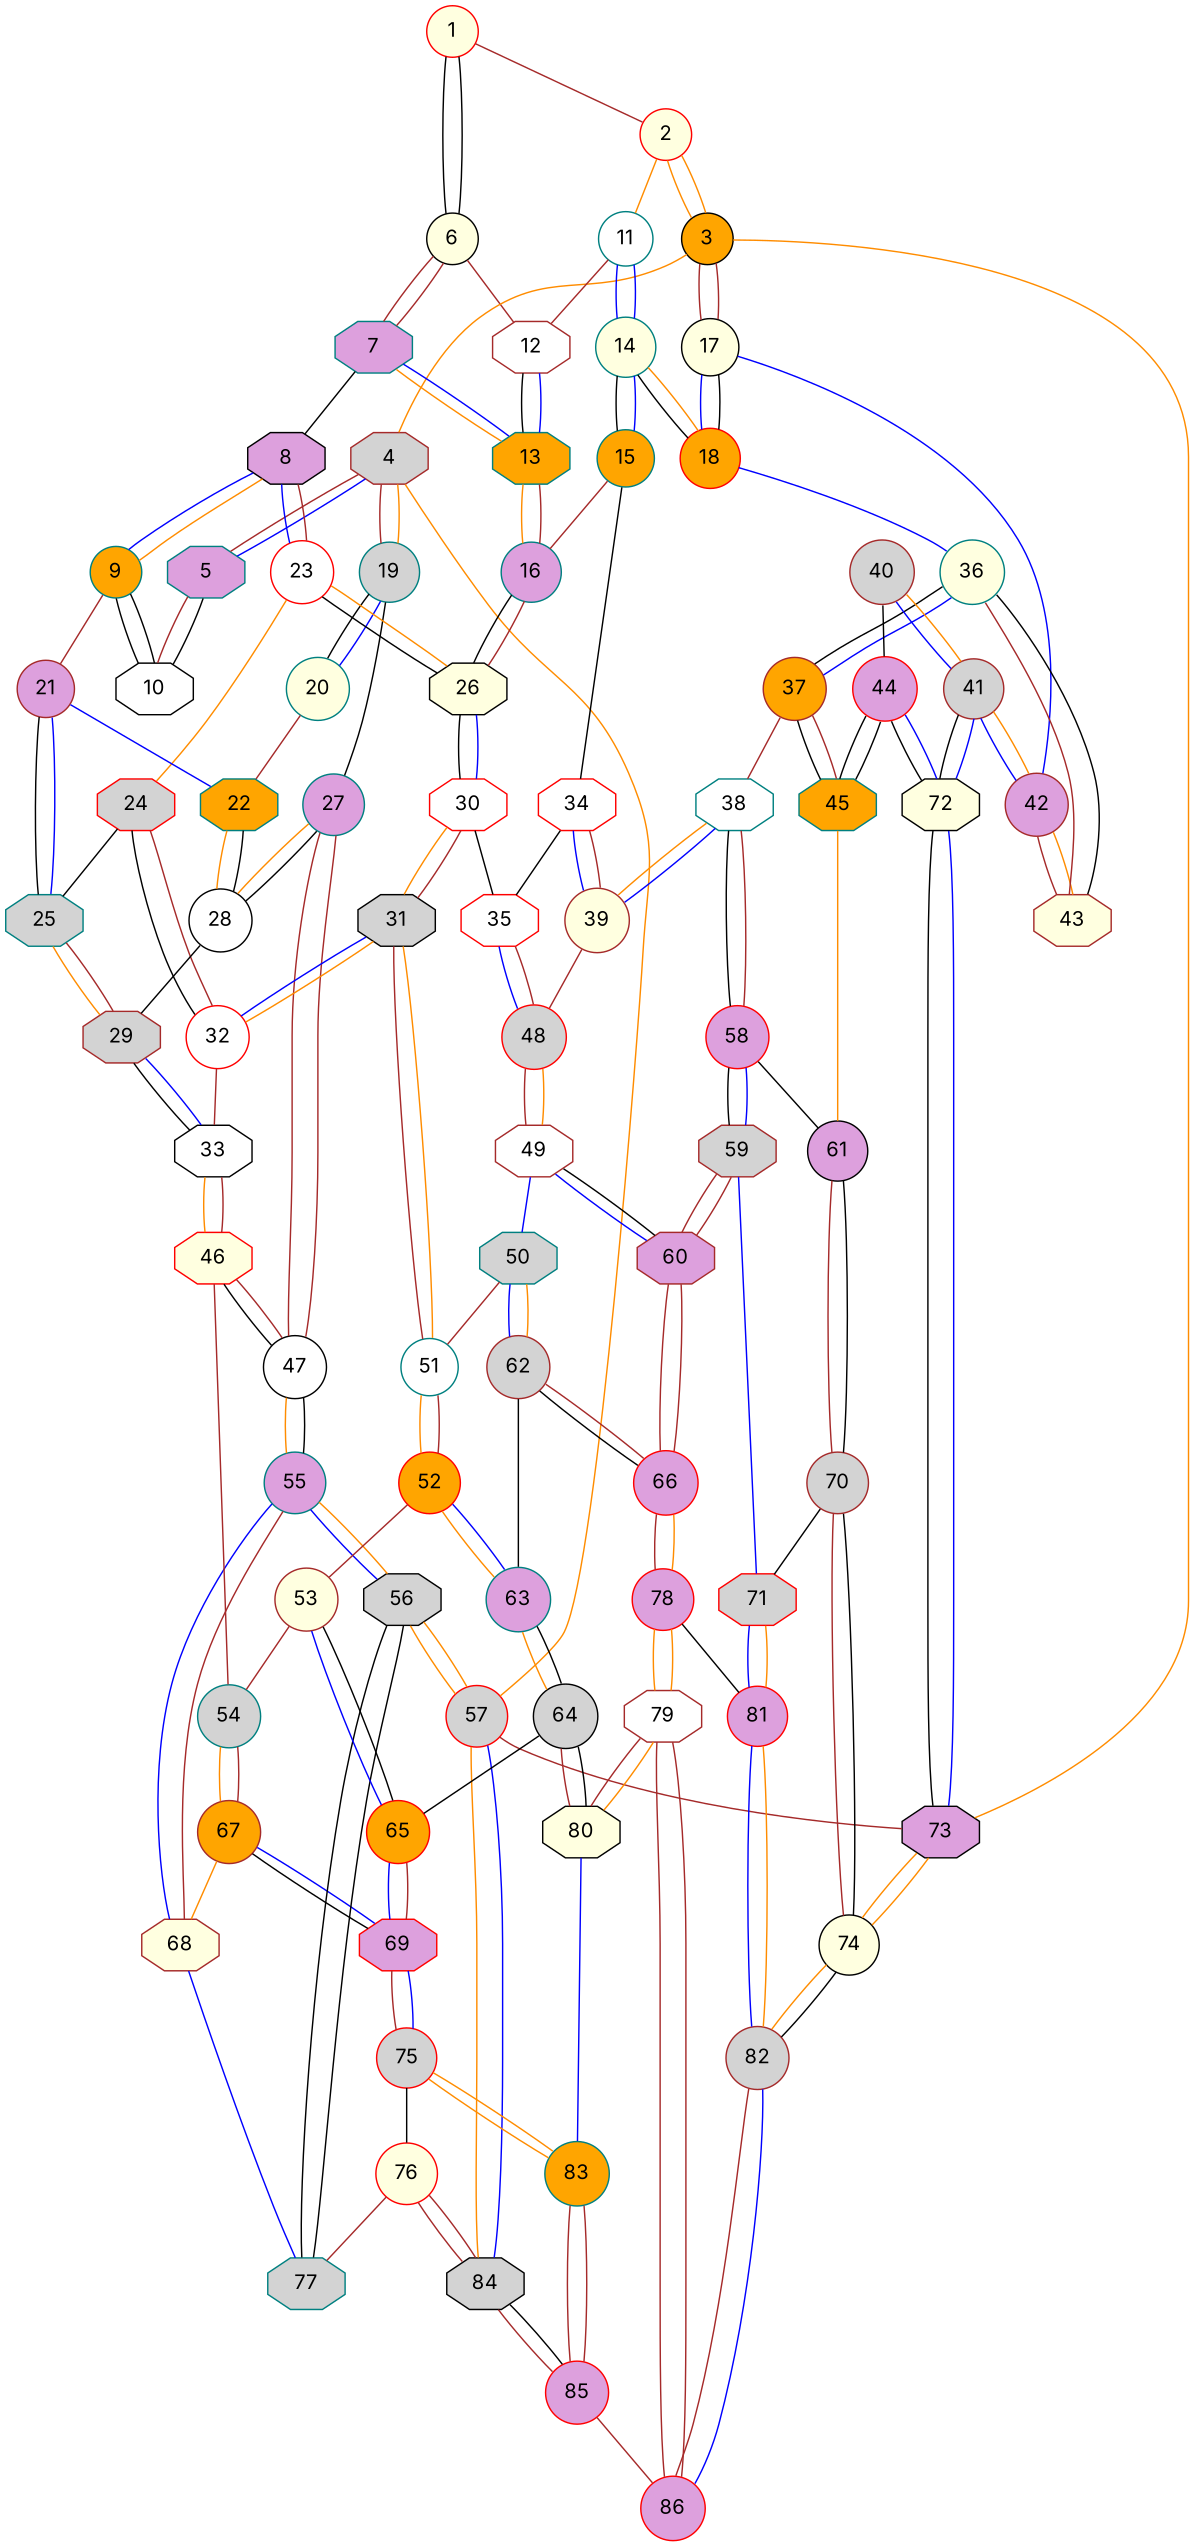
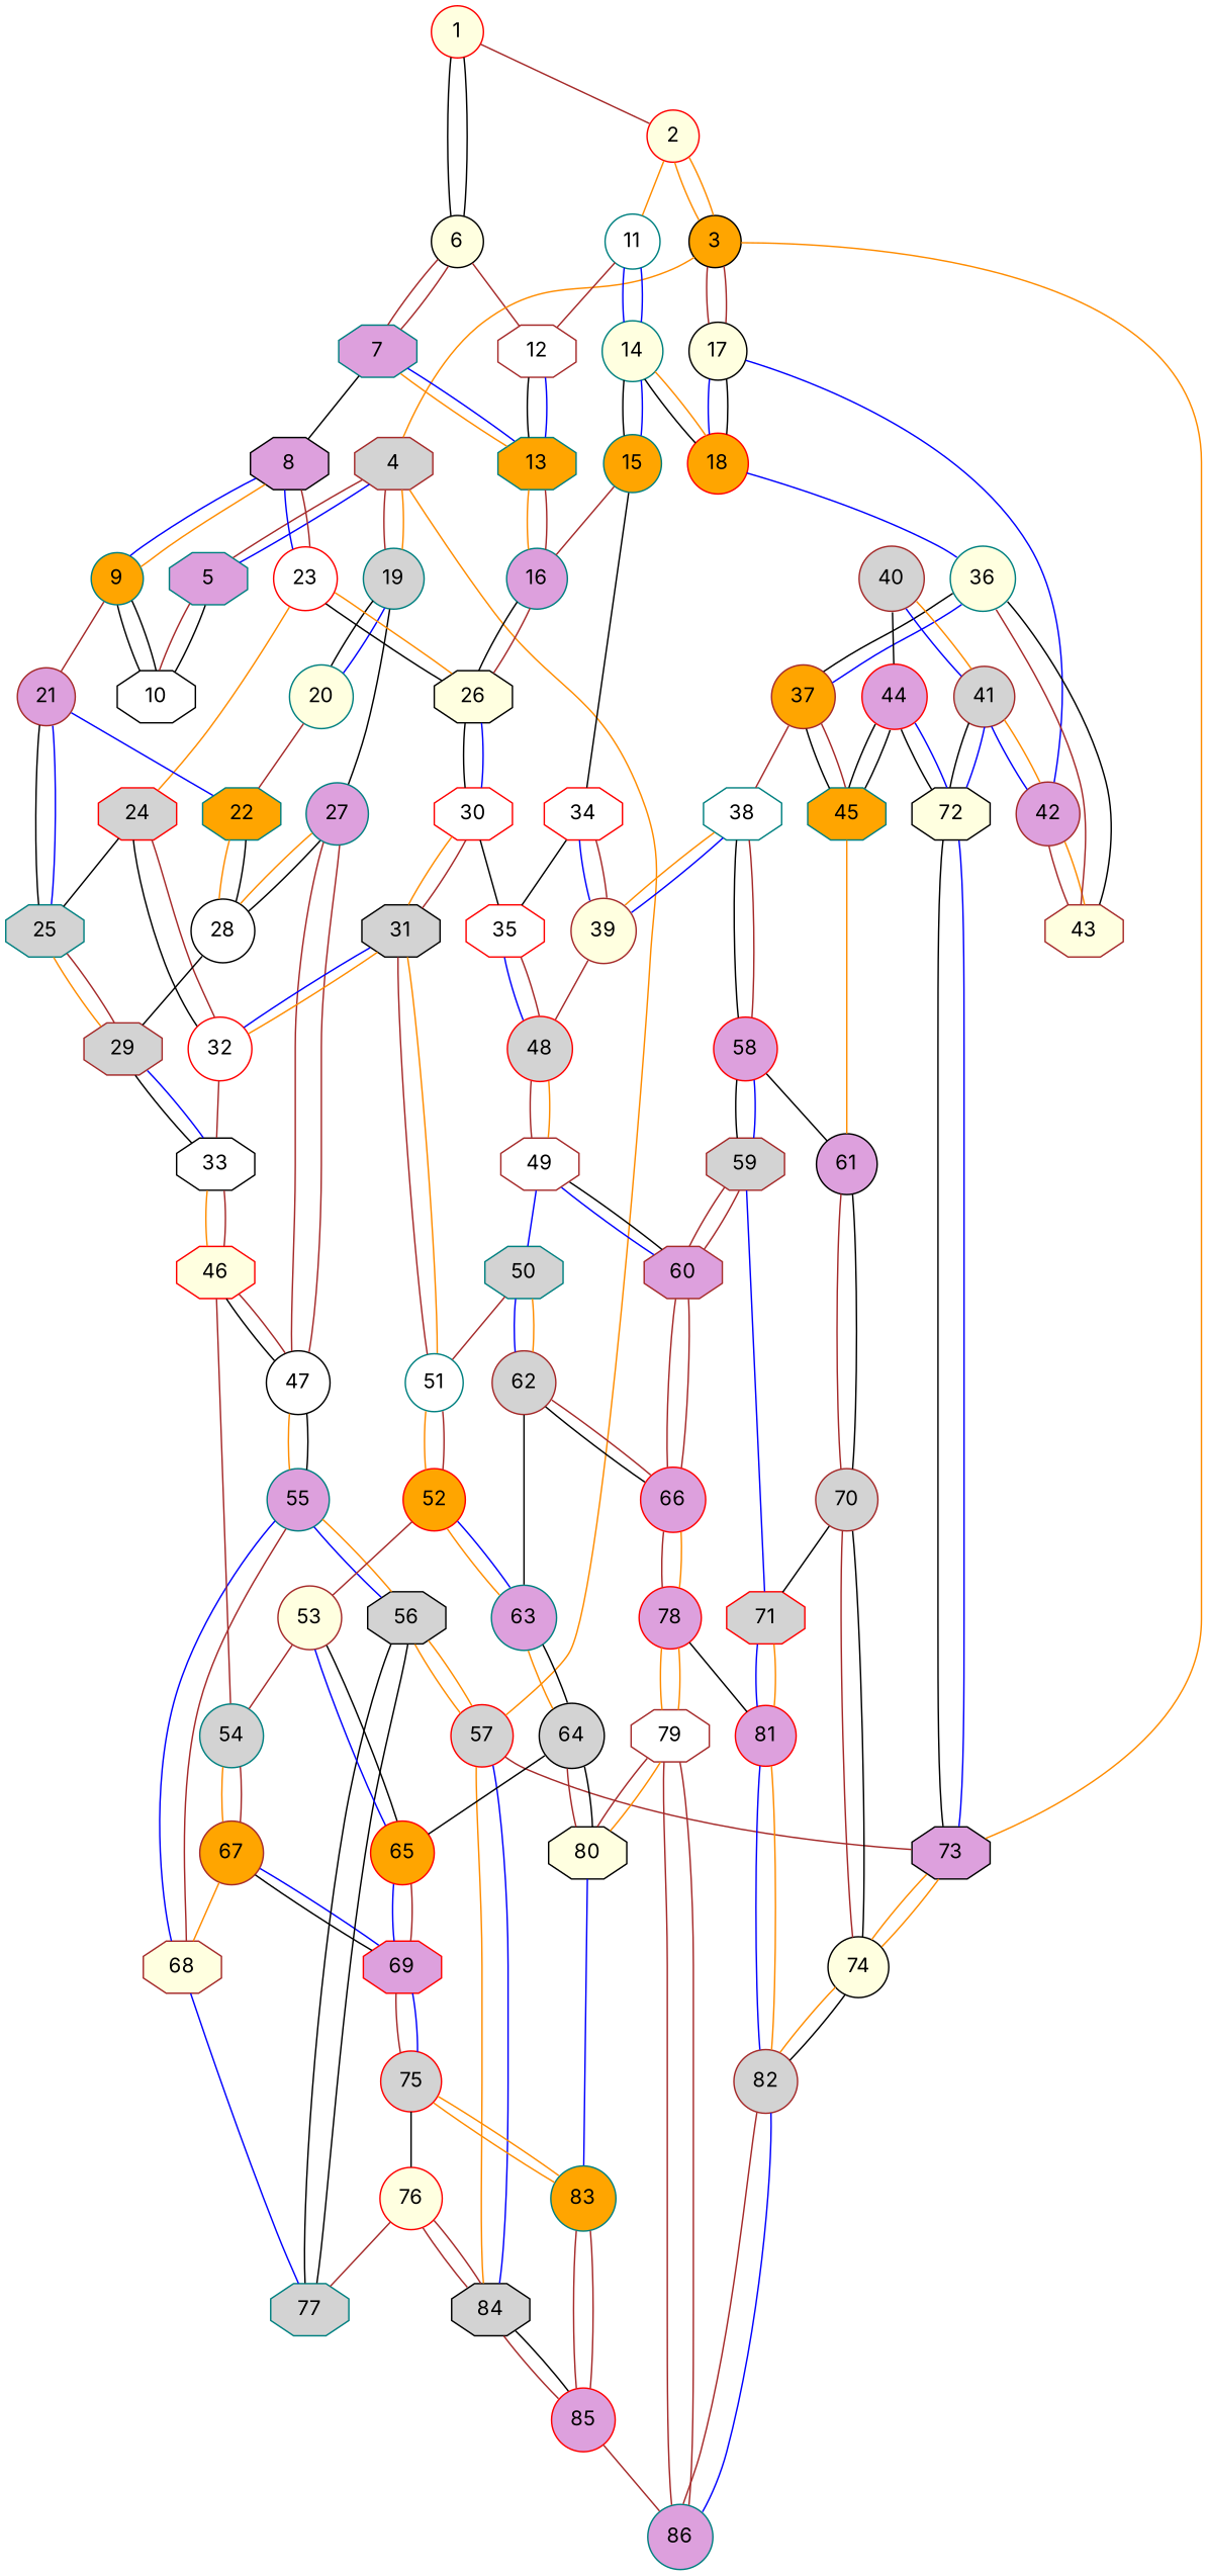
  graph {
    fontname=Inter
    node [color=red fillcolor=lightgrey fontname=Inter shape=circle style=filled]
    edge [color=brown fontname=Inter]
    1 [fillcolor=lightyellow]
    2 [fillcolor=lightyellow]
    6 [color=black fillcolor=lightyellow]
    3 [color=black fillcolor=orange]
    11 [color=teal fillcolor=white]
    7 [color=teal fillcolor=plum shape=octagon]
    12 [color=brown fillcolor=white shape=octagon]
    4 [color=brown shape=octagon]
    17 [color=black fillcolor=lightyellow]
    73 [color=black fillcolor=plum shape=octagon]
    14 [color=teal fillcolor=lightyellow]
    5 [color=teal fillcolor=plum shape=octagon]
    19 [color=teal]
    57
    18 [fillcolor=orange]
    42 [color=brown fillcolor=plum]
    74 [color=black fillcolor=lightyellow]
    10 [color=black fillcolor=white shape=octagon]
    20 [color=teal fillcolor=lightyellow]
    27 [color=teal fillcolor=plum]
    84 [color=black shape=octagon]
    8 [color=black fillcolor=plum shape=octagon]
    13 [color=teal fillcolor=orange shape=octagon]
    9 [color=teal fillcolor=orange]
    23 [fillcolor=white]
    16 [color=teal fillcolor=plum]
    21 [color=brown fillcolor=plum]
    26 [color=black fillcolor=lightyellow shape=octagon]
    24 [shape=octagon]
    22 [color=teal fillcolor=orange shape=octagon]
    25 [color=teal shape=octagon]
    15 [color=teal fillcolor=orange]
    34 [fillcolor=white shape=octagon]
    36 [color=teal fillcolor=lightyellow]
    35 [fillcolor=white shape=octagon]
    39 [color=brown fillcolor=lightyellow]
    30 [fillcolor=white shape=octagon]
    43 [color=brown fillcolor=lightyellow shape=octagon]
    37 [color=brown fillcolor=orange]
    28 [color=black fillcolor=white]
    47 [color=black fillcolor=white]
    29 [color=brown shape=octagon]
    32 [fillcolor=white]
    33 [color=black fillcolor=white shape=octagon]
    31 [color=black shape=octagon]
    55 [color=teal fillcolor=plum]
    46 [fillcolor=lightyellow shape=octagon]
    51 [color=teal fillcolor=white]
    48
    52 [fillcolor=orange]
    54 [color=teal]
    49 [color=brown fillcolor=white shape=octagon]
    38 [color=teal fillcolor=white shape=octagon]
    45 [color=teal fillcolor=orange shape=octagon]
    58 [fillcolor=plum]
    61 [color=black fillcolor=plum]
    59 [color=brown shape=octagon]
    40 [color=brown]
    41 [color=brown]
    44 [fillcolor=plum]
    72 [color=black fillcolor=lightyellow shape=octagon]
    70 [color=brown]
    67 [color=brown fillcolor=orange]
    56 [color=black shape=octagon]
    68 [color=brown fillcolor=lightyellow shape=octagon]
    50 [color=teal shape=octagon]
    60 [color=brown fillcolor=plum shape=octagon]
    62 [color=brown]
    66 [fillcolor=plum]
    63 [color=teal fillcolor=plum]
    53 [color=brown fillcolor=lightyellow]
    65 [fillcolor=orange]
    64 [color=black]
    69 [fillcolor=plum shape=octagon]
    77 [color=teal shape=octagon]
    85 [fillcolor=plum]
    71 [shape=octagon]
    81 [fillcolor=plum]
    78 [fillcolor=plum]
    80 [color=black fillcolor=lightyellow shape=octagon]
    83 [color=teal fillcolor=orange]
    75
    79 [color=brown fillcolor=white shape=octagon]
    76 [fillcolor=lightyellow]
    82 [color=brown]
-   86 [fillcolor=plum]
+   86 [color=teal fillcolor=plum]
    1 -- 2
    1 -- 6 [color=black]
    1 -- 6 [color=black]
    2 -- 3 [color=darkorange]
    2 -- 3 [color=darkorange]
    2 -- 11 [color=darkorange]
    6 -- 7
    6 -- 7
    6 -- 12
    3 -- 4 [color=darkorange]
    3 -- 17
    3 -- 17
    3 -- 73 [color=darkorange]
    11 -- 12
    11 -- 14 [color=blue]
    11 -- 14 [color=blue]
    7 -- 8 [color=black]
    7 -- 13 [color=darkorange]
    7 -- 13 [color=blue]
    12 -- 13 [color=black]
    12 -- 13 [color=blue]
    4 -- 5
    4 -- 5 [color=blue]
    4 -- 19
    4 -- 19 [color=darkorange]
    4 -- 57 [color=darkorange]
    17 -- 18 [color=blue]
    17 -- 18 [color=black]
    17 -- 42 [color=blue]
    73 -- 74 [color=darkorange]
    73 -- 74 [color=darkorange]
    14 -- 18 [color=black]
    14 -- 18 [color=darkorange]
    14 -- 15 [color=black]
    14 -- 15 [color=blue]
    5 -- 10
    5 -- 10 [color=black]
    19 -- 20 [color=black]
    19 -- 20 [color=blue]
    19 -- 27 [color=black]
    57 -- 73
    57 -- 84 [color=darkorange]
    57 -- 84 [color=blue]
    18 -- 36 [color=blue]
    42 -- 43
    42 -- 43 [color=darkorange]
    74 -- 82 [color=darkorange]
    74 -- 82 [color=black]
    20 -- 22
    27 -- 28 [color=darkorange]
    27 -- 28 [color=black]
    27 -- 47
    27 -- 47
    84 -- 85
    84 -- 85 [color=black]
    8 -- 9 [color=blue]
    8 -- 9 [color=darkorange]
    8 -- 23 [color=blue]
    8 -- 23
    13 -- 16 [color=darkorange]
    13 -- 16
    9 -- 10 [color=black]
    9 -- 10 [color=black]
    9 -- 21
    23 -- 26 [color=black]
    23 -- 26 [color=darkorange]
    23 -- 24 [color=darkorange]
    16 -- 26 [color=black]
    16 -- 26
    21 -- 22 [color=blue]
    21 -- 25 [color=black]
    21 -- 25 [color=blue]
    26 -- 30 [color=black]
    26 -- 30 [color=blue]
    24 -- 25 [color=black]
    24 -- 32 [color=black]
    24 -- 32
    22 -- 28 [color=darkorange]
    22 -- 28 [color=black]
    25 -- 29 [color=darkorange]
    25 -- 29
    15 -- 16
    15 -- 34 [color=black]
    34 -- 35 [color=black]
    34 -- 39 [color=blue]
    34 -- 39
    36 -- 43
    36 -- 43 [color=black]
    36 -- 37 [color=black]
    36 -- 37 [color=blue]
    35 -- 48 [color=blue]
    35 -- 48
    39 -- 48
    30 -- 35 [color=black]
    30 -- 31 [color=darkorange]
    30 -- 31
    37 -- 38
    37 -- 45 [color=black]
    37 -- 45
    28 -- 29 [color=black]
    47 -- 55 [color=darkorange]
    47 -- 55 [color=black]
    29 -- 33 [color=black]
    29 -- 33 [color=blue]
    32 -- 33
    33 -- 46 [color=darkorange]
    33 -- 46
    31 -- 32 [color=blue]
    31 -- 32 [color=darkorange]
    31 -- 51
    31 -- 51 [color=darkorange]
    55 -- 56 [color=blue]
    55 -- 56 [color=darkorange]
    55 -- 68 [color=blue]
    55 -- 68
    46 -- 47 [color=black]
    46 -- 47
    46 -- 54
    51 -- 52 [color=darkorange]
    51 -- 52
    48 -- 49
    48 -- 49 [color=darkorange]
    52 -- 63 [color=darkorange]
    52 -- 63 [color=blue]
    52 -- 53
    54 -- 67 [color=darkorange]
    54 -- 67
    49 -- 50 [color=blue]
    49 -- 60 [color=blue]
    49 -- 60 [color=black]
    38 -- 39 [color=darkorange]
    38 -- 39 [color=blue]
    38 -- 58 [color=black]
    38 -- 58
    45 -- 61 [color=darkorange]
    58 -- 61 [color=black]
    58 -- 59 [color=black]
    58 -- 59 [color=blue]
    61 -- 70
    61 -- 70 [color=black]
    59 -- 60
    59 -- 60
    59 -- 71 [color=blue]
    40 -- 41 [color=blue]
    40 -- 41 [color=darkorange]
    40 -- 44 [color=black]
    41 -- 42 [color=blue]
    41 -- 42 [color=darkorange]
    41 -- 72 [color=black]
    41 -- 72 [color=blue]
    44 -- 45 [color=black]
    44 -- 45 [color=black]
    44 -- 72 [color=black]
    44 -- 72 [color=blue]
    72 -- 73 [color=black]
    72 -- 73 [color=blue]
    70 -- 74
    70 -- 74 [color=black]
    70 -- 71 [color=black]
    67 -- 68 [color=darkorange]
    67 -- 69 [color=black]
    67 -- 69 [color=blue]
    56 -- 57 [color=darkorange]
    56 -- 57 [color=darkorange]
    56 -- 77 [color=black]
    56 -- 77 [color=black]
    68 -- 77 [color=blue]
    50 -- 51
    50 -- 62 [color=blue]
    50 -- 62 [color=darkorange]
    60 -- 66
    60 -- 66
    62 -- 66 [color=black]
    62 -- 66
    62 -- 63 [color=black]
    66 -- 78
    66 -- 78 [color=darkorange]
    63 -- 64 [color=darkorange]
    63 -- 64 [color=black]
    53 -- 54
    53 -- 65 [color=blue]
    53 -- 65 [color=black]
    65 -- 69 [color=blue]
    65 -- 69
    64 -- 65 [color=black]
    64 -- 80
    64 -- 80 [color=black]
    69 -- 75
    69 -- 75 [color=blue]
    85 -- 86
    71 -- 81 [color=blue]
    71 -- 81 [color=darkorange]
    81 -- 82 [color=blue]
    81 -- 82 [color=darkorange]
    78 -- 81 [color=black]
    78 -- 79 [color=darkorange]
    78 -- 79 [color=darkorange]
    80 -- 83 [color=blue]
    83 -- 85
    83 -- 85
    75 -- 83 [color=darkorange]
    75 -- 83 [color=darkorange]
    75 -- 76 [color=black]
    79 -- 80
    79 -- 80 [color=darkorange]
    79 -- 86
    79 -- 86
    76 -- 84
    76 -- 84
    76 -- 77
    82 -- 86
    82 -- 86 [color=blue]
  }
